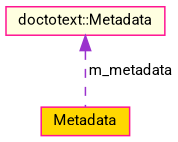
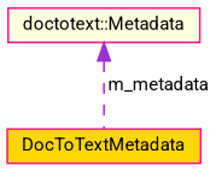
  digraph {
    fontname=Roboto
    node [color=deeppink fontname=Roboto fontsize=10 shape=record style=filled]
-   n1 [fillcolor=gold fontcolor=black height=0.2 label=Metadata width=0.4]
+   n1 [fillcolor=gold fontcolor=black height=0.2 label=DocToTextMetadata width=0.4]
    n2 [fillcolor=lightyellow height=0.2 label="doctotext::Metadata" width=0.4]
    n2 -> n1 [color=darkorchid3 dir=back fontname=Roboto fontsize=10 label=" m_metadata" labelfontname=Helvetica labelfontsize=10 style=dashed]
  }
